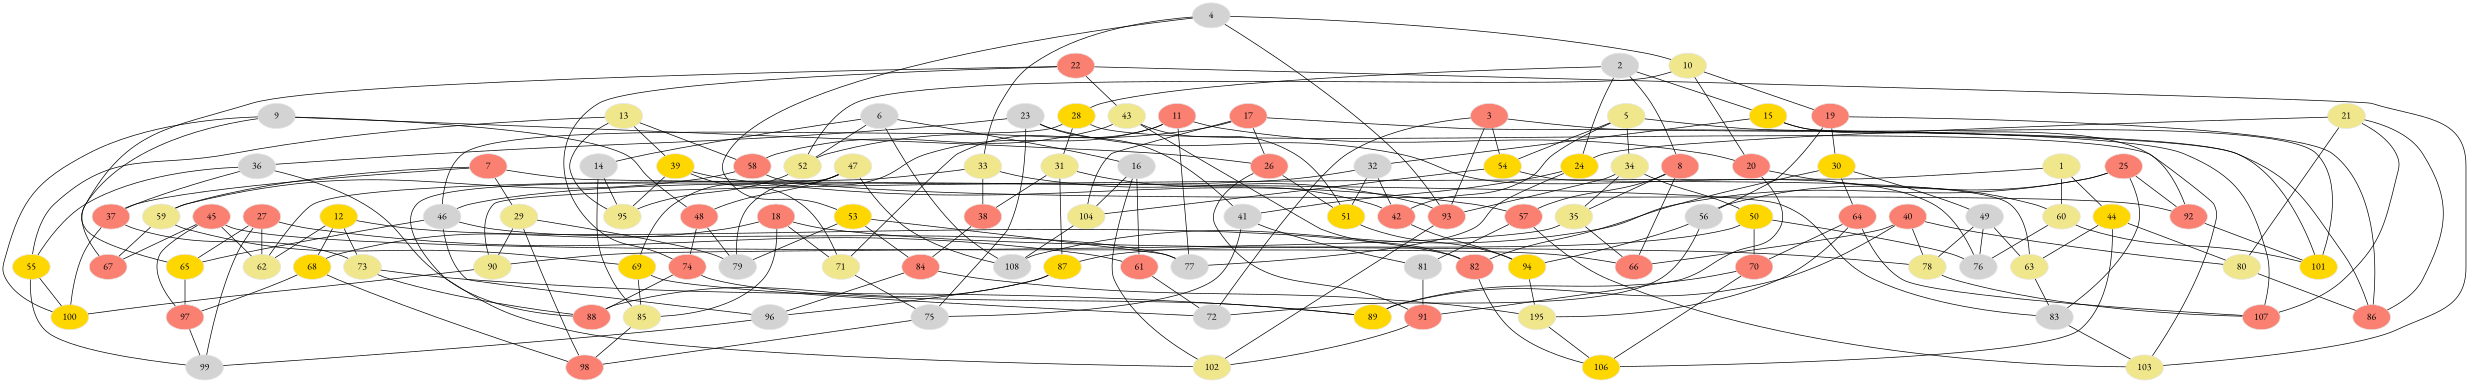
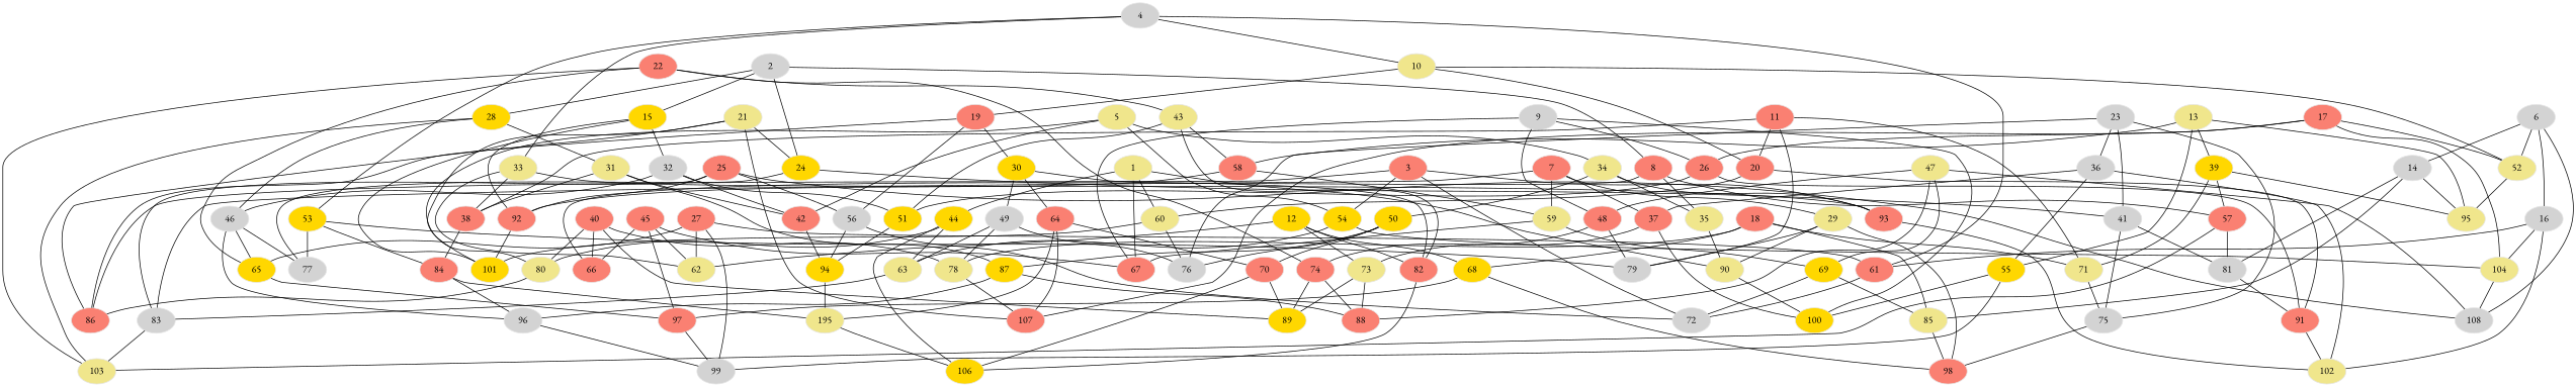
  graph {
    fontname="EB Garamond"
    node [color=gray90 fillcolor=salmon fontname="EB Garamond" style=filled]
    edge [fontname="EB Garamond"]
    1 [fillcolor=khaki]
    44 [fillcolor=gold]
    60 [fillcolor=khaki]
    67
    90 [fillcolor=khaki]
    80 [fillcolor=khaki]
    63 [fillcolor=khaki]
    106 [fillcolor=gold]
    101 [fillcolor=gold]
    76 [fillcolor=lightgrey]
    100 [fillcolor=gold]
    2 [fillcolor=lightgrey]
    8
    15 [fillcolor=gold]
    24 [fillcolor=gold]
    28 [fillcolor=gold]
    35 [fillcolor=khaki]
    57
    66
    32 [fillcolor=lightgrey]
    92
    41 [fillcolor=lightgrey]
    77 [fillcolor=lightgrey]
    103 [fillcolor=khaki]
    31 [fillcolor=khaki]
    46 [fillcolor=lightgrey]
    54 [fillcolor=gold]
    3
    72 [fillcolor=lightgrey]
    86
    93
    104 [fillcolor=khaki]
    102 [fillcolor=khaki]
    4 [fillcolor=lightgrey]
    10 [fillcolor=khaki]
    33 [fillcolor=khaki]
    53 [fillcolor=gold]
    61
    52 [fillcolor=khaki]
    19
    20
    38
    62 [fillcolor=khaki]
    79 [fillcolor=lightgrey]
    84
    5 [fillcolor=khaki]
    34 [fillcolor=khaki]
    42
    50 [fillcolor=gold]
    94 [fillcolor=gold]
    6 [fillcolor=lightgrey]
    14 [fillcolor=lightgrey]
    16 [fillcolor=lightgrey]
    108 [fillcolor=lightgrey]
    95 [fillcolor=khaki]
    81 [fillcolor=lightgrey]
    85 [fillcolor=khaki]
    29 [fillcolor=khaki]
    7
    37
    59 [fillcolor=khaki]
    83 [fillcolor=lightgrey]
    98
    73 [fillcolor=khaki]
    69 [fillcolor=gold]
    9 [fillcolor=lightgrey]
    26
    48
    91
    51 [fillcolor=gold]
    74
    30 [fillcolor=gold]
    56 [fillcolor=lightgrey]
    11
    71 [fillcolor=khaki]
    75 [fillcolor=lightgrey]
    12 [fillcolor=gold]
    68 [fillcolor=gold]
    82
    97
    89 [fillcolor=gold]
    88
    13 [fillcolor=khaki]
    39 [fillcolor=gold]
    55 [fillcolor=gold]
    58
    99 [fillcolor=lightgrey]
    17
    107
    18
    78 [fillcolor=khaki]
    49 [fillcolor=lightgrey]
    64
    21 [fillcolor=khaki]
    43 [fillcolor=khaki]
    22
    65 [fillcolor=gold]
    23 [fillcolor=lightgrey]
    36 [fillcolor=lightgrey]
    25
    27
    87 [fillcolor=gold]
    96 [fillcolor=lightgrey]
    70
    n105 [fillcolor=khaki label=195]
    40
    45
    47 [fillcolor=khaki]
    1 -- 44
    1 -- 60
+   1 -- 67
    1 -- 90
    44 -- 80
    44 -- 63
    44 -- 106
    60 -- 101
    60 -- 76
    90 -- 100
    80 -- 86
    63 -- 83
    2 -- 8
    2 -- 15
    2 -- 24
    2 -- 28
    8 -- 35
    8 -- 57
    8 -- 66
    15 -- 101
    15 -- 32
    15 -- 92
    24 -- 41
    24 -- 77
    28 -- 103
    28 -- 31
    28 -- 46
    35 -- 90
-   35 -- 66
    57 -- 103
    57 -- 81
    32 -- 46
    32 -- 42
    32 -- 51
    92 -- 101
    41 -- 81
    41 -- 75
    31 -- 38
    31 -- 42
    31 -- 87
    46 -- 77
    46 -- 65
    46 -- 96
    54 -- 63
    54 -- 104
    3 -- 54
    3 -- 72
    3 -- 86
    3 -- 93
    93 -- 102
    104 -- 108
    4 -- 10
    4 -- 33
    4 -- 53
-   4 -- 93
+   4 -- 61
    10 -- 52
    10 -- 19
    10 -- 20
    33 -- 93
    33 -- 38
    33 -- 62
    53 -- 77
    53 -- 79
    53 -- 84
    61 -- 72
    52 -- 95
    19 -- 86
    19 -- 30
    19 -- 56
    20 -- 60
    20 -- 91
    38 -- 84
    84 -- 96
    84 -- n105
    5 -- 101
    5 -- 54
    5 -- 34
    5 -- 42
    34 -- 35
    34 -- 93
    34 -- 50
    42 -- 94
    50 -- 76
    50 -- 87
    50 -- 70
    94 -- n105
    6 -- 52
    6 -- 14
    6 -- 16
    6 -- 108
    14 -- 95
+   14 -- 81
    14 -- 85
    16 -- 104
    16 -- 102
    16 -- 61
    81 -- 91
    85 -- 98
    29 -- 90
    29 -- 79
    29 -- 98
    7 -- 29
    7 -- 37
    7 -- 59
    7 -- 83
    37 -- 100
    37 -- 73
    59 -- 67
    59 -- 69
    83 -- 103
    73 -- 89
    73 -- 88
    69 -- 72
    69 -- 85
    9 -- 67
    9 -- 100
    9 -- 26
    9 -- 48
    26 -- 91
    26 -- 51
    48 -- 79
    48 -- 74
    91 -- 102
    51 -- 94
    74 -- 89
    74 -- 88
    30 -- 82
    30 -- 49
    30 -- 64
    56 -- 72
    56 -- 94
    11 -- 20
-   11 -- 77
+   11 -- 38
    11 -- 79
    11 -- 71
    71 -- 75
    75 -- 98
    12 -- 62
    12 -- 73
    12 -- 68
    12 -- 82
    68 -- 98
    68 -- 97
    82 -- 106
    97 -- 99
    13 -- 95
    13 -- 39
    13 -- 55
    13 -- 58
    39 -- 57
    39 -- 95
    39 -- 71
    55 -- 100
    55 -- 99
    58 -- 92
    58 -- 59
    17 -- 104
    17 -- 52
    17 -- 26
    17 -- 107
    18 -- 85
    18 -- 71
    18 -- 68
    18 -- 78
    78 -- 107
    49 -- 63
    49 -- 76
    49 -- 78
    64 -- 107
    64 -- 70
    64 -- n105
    21 -- 80
    21 -- 24
    21 -- 86
    21 -- 107
    43 -- 51
    43 -- 82
    43 -- 58
    22 -- 103
    22 -- 74
    22 -- 43
    22 -- 65
    65 -- 97
    23 -- 76
    23 -- 41
    23 -- 75
    23 -- 36
    36 -- 102
    36 -- 37
    36 -- 55
    25 -- 92
    25 -- 108
    25 -- 83
    25 -- 56
    27 -- 61
    27 -- 62
    27 -- 99
    27 -- 65
    87 -- 88
    87 -- 96
    96 -- 99
    70 -- 106
    70 -- 89
    n105 -- 106
    40 -- 80
    40 -- 66
    40 -- 89
    40 -- 78
    45 -- 67
    45 -- 66
    45 -- 62
    45 -- 97
    47 -- 108
    47 -- 69
    47 -- 48
    47 -- 88
  }
